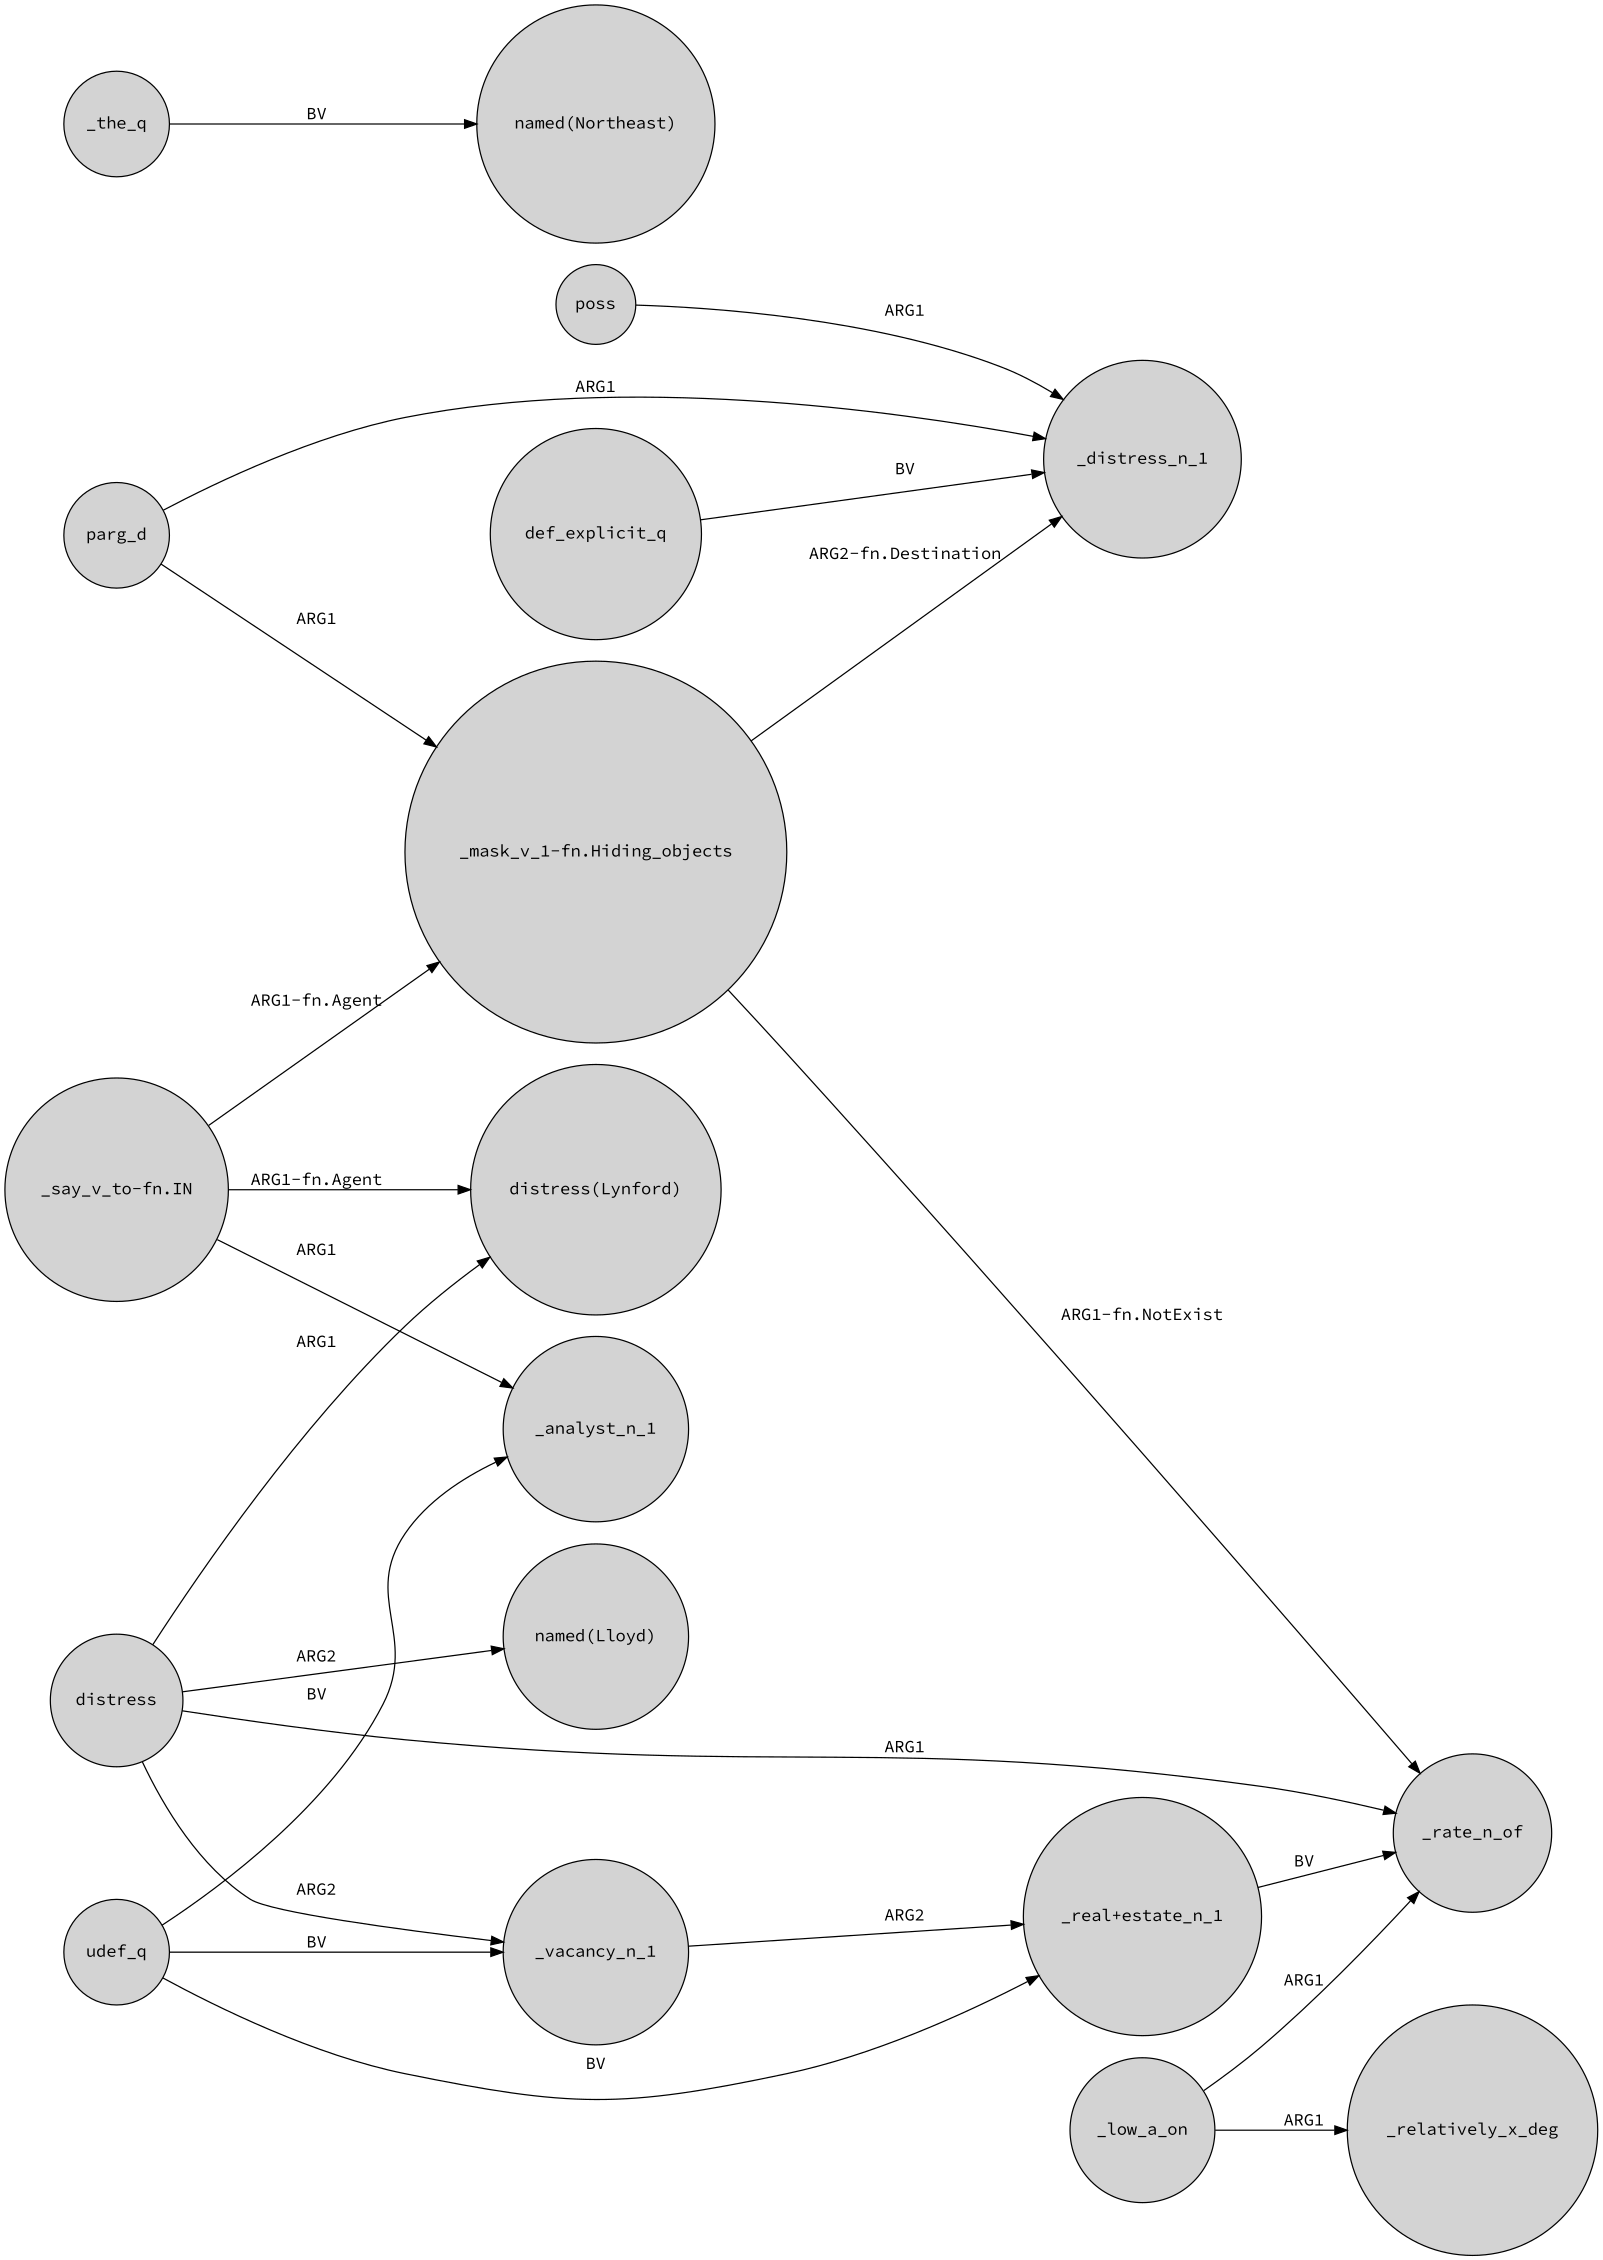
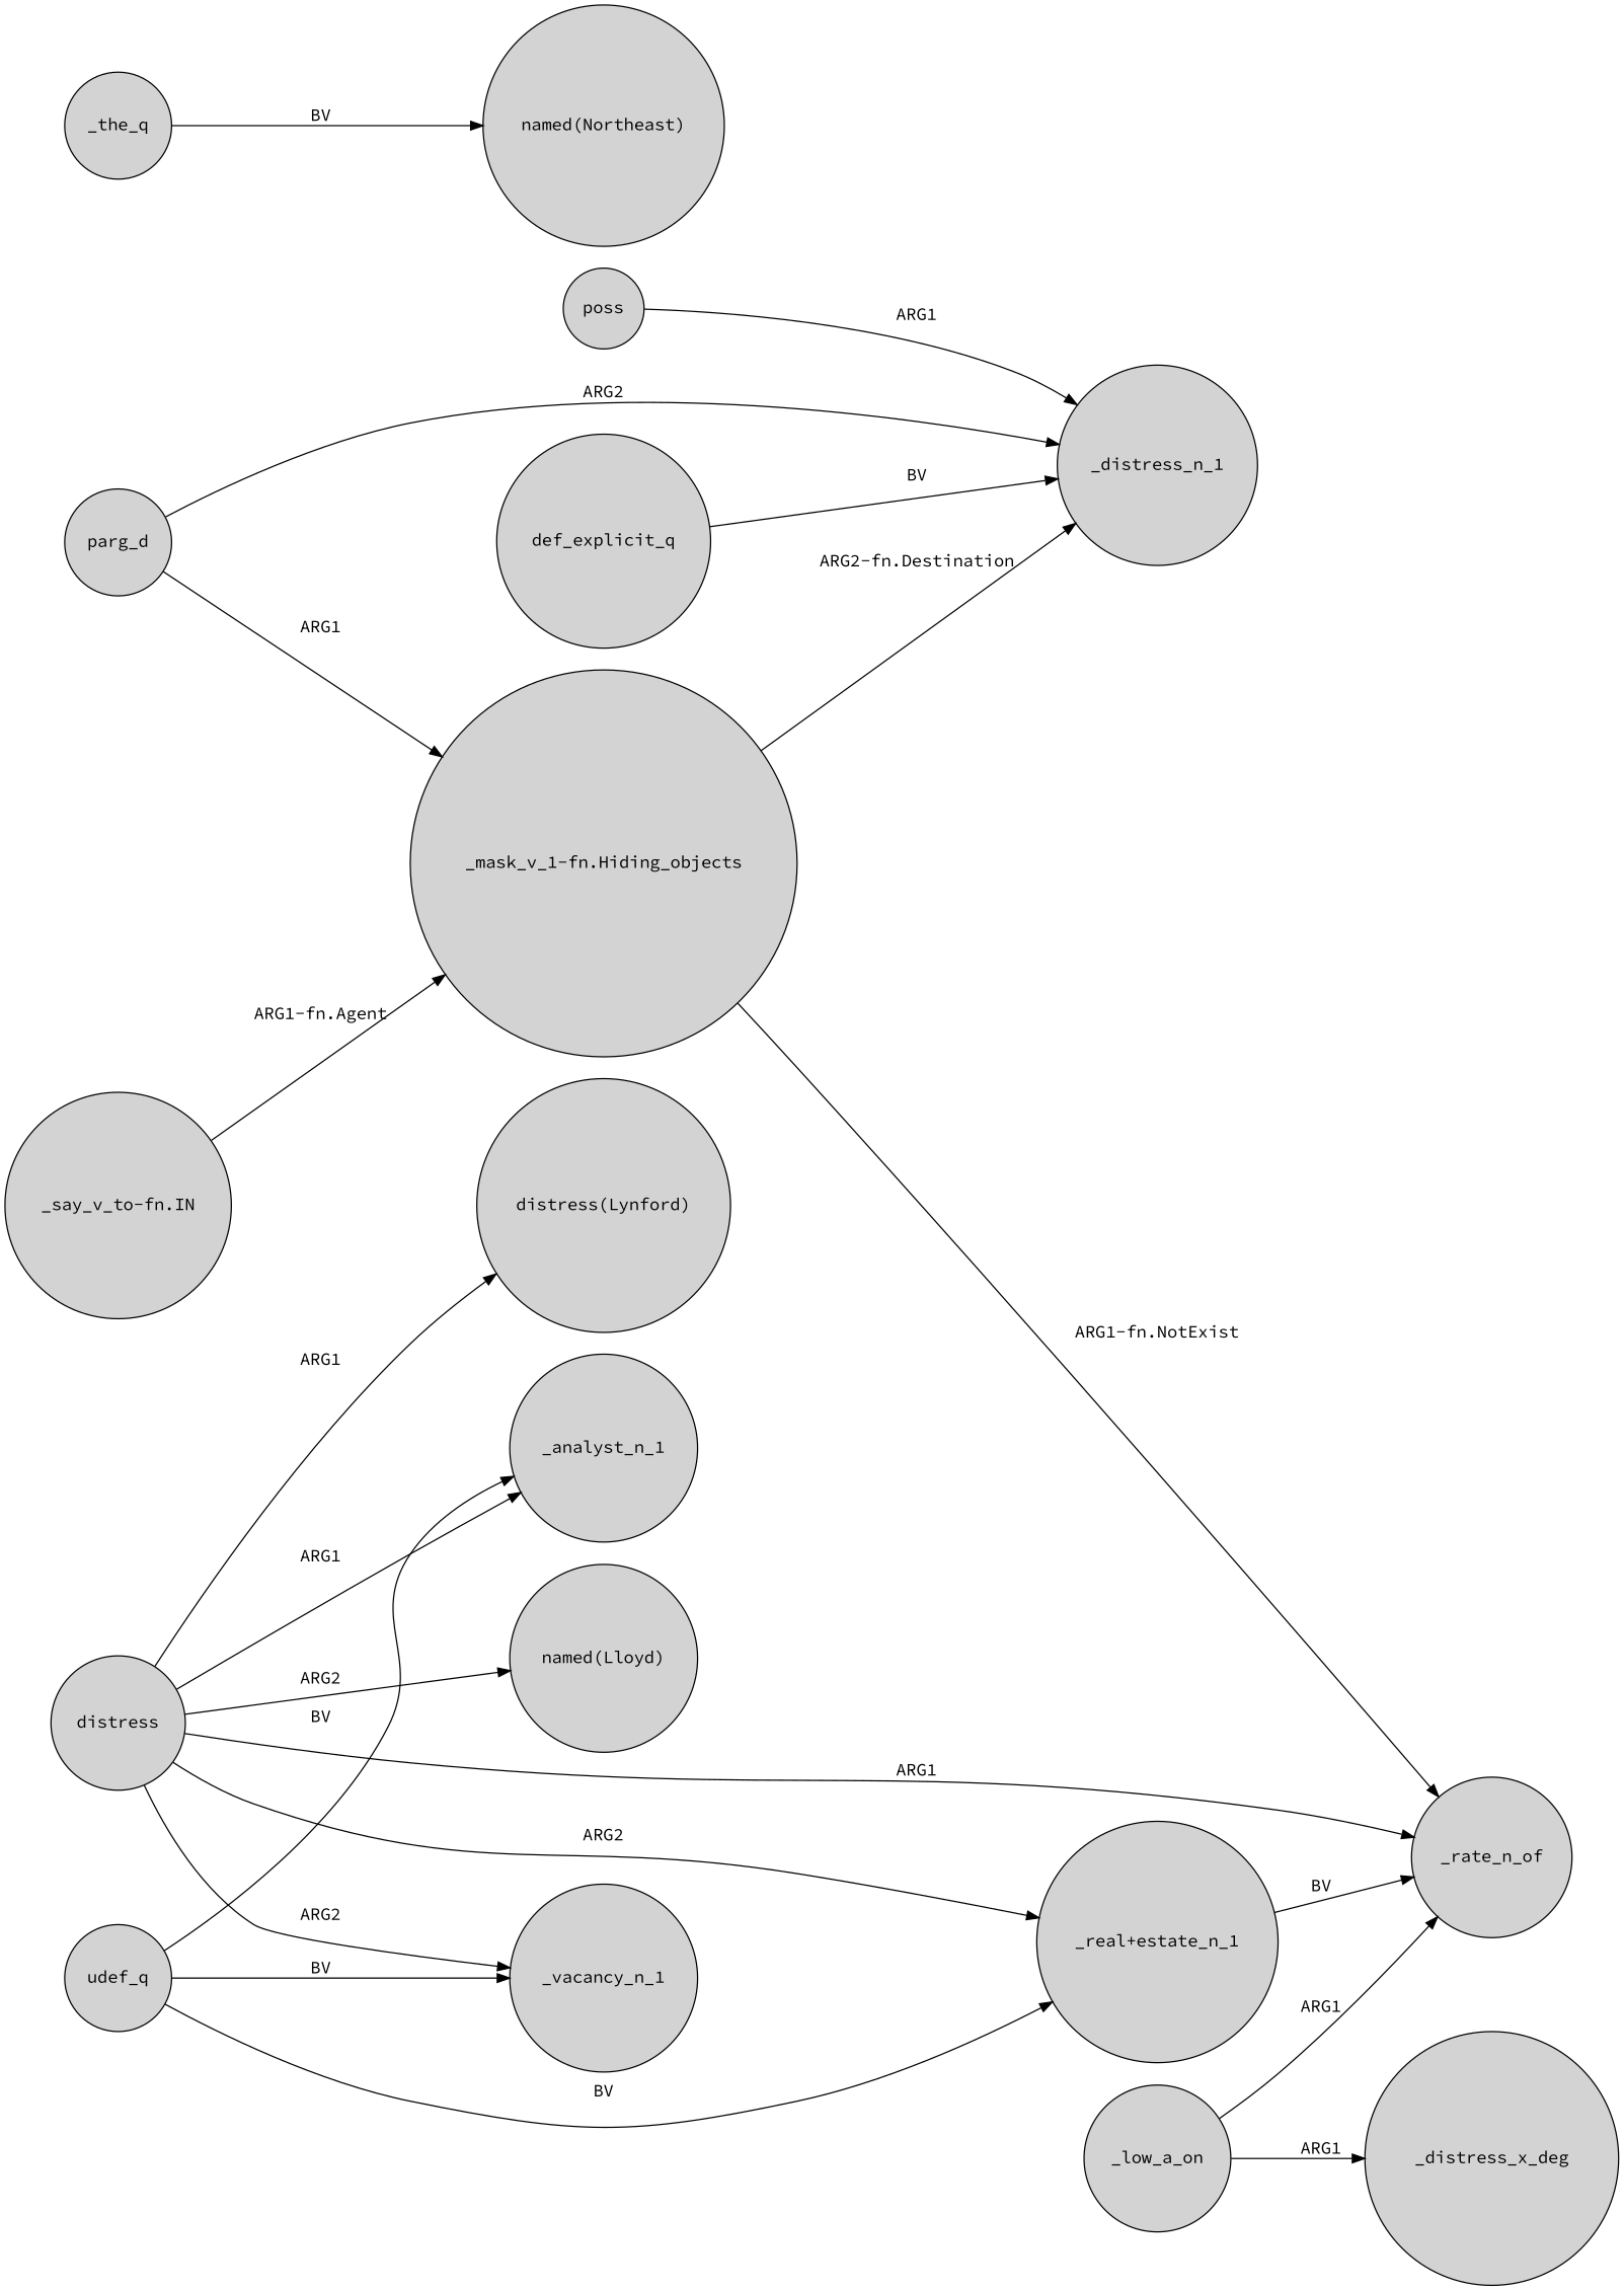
  digraph {
    fontname="Source Code Pro"
    rankdir=LR
    node [fontname="Source Code Pro" shape=circle style=filled]
    edge [fontname="Source Code Pro"]
    poss
    _distress_n_1
    n3 [label="distress(Lynford)"]
    n4 [label=distress]
    "named(Lloyd)"
    _rate_n_of
    _vacancy_n_1
    "_real+estate_n_1"
    _analyst_n_1
    _low_a_on
-   _relatively_x_deg
+   _relatively_x_deg [label=_distress_x_deg]
    "_mask_v_1-fn.Hiding_objects"
    udef_q
    def_explicit_q
    "_say_v_to-fn.IN"
    _the_q
    "named(Northeast)"
    parg_d
    poss -> _distress_n_1 [label=ARG1]
    n4 -> n3 [label=ARG1]
    n4 -> "named(Lloyd)" [label=ARG2]
    n4 -> _rate_n_of [label=ARG1]
    n4 -> _vacancy_n_1 [label=ARG2]
-   _vacancy_n_1 -> "_real+estate_n_1" [label=ARG2]
-   "_say_v_to-fn.IN" -> _analyst_n_1 [label=ARG1]
+   n4 -> "_real+estate_n_1" [label=ARG2]
+   n4 -> _analyst_n_1 [label=ARG1]
    "_real+estate_n_1" -> _rate_n_of [label=BV]
    _low_a_on -> _rate_n_of [label=ARG1]
    _low_a_on -> _relatively_x_deg [label=ARG1]
    "_mask_v_1-fn.Hiding_objects" -> _distress_n_1 [label="ARG2-fn.Destination"]
    "_mask_v_1-fn.Hiding_objects" -> _rate_n_of [label="ARG1-fn.NotExist"]
    udef_q -> _vacancy_n_1 [label=BV]
    udef_q -> "_real+estate_n_1" [label=BV]
    udef_q -> _analyst_n_1 [label=BV]
    def_explicit_q -> _distress_n_1 [label=BV]
-   "_say_v_to-fn.IN" -> n3 [label="ARG1-fn.Agent"]
    "_say_v_to-fn.IN" -> "_mask_v_1-fn.Hiding_objects" [label="ARG1-fn.Agent"]
    _the_q -> "named(Northeast)" [label=BV]
-   parg_d -> _distress_n_1 [label=ARG1]
+   parg_d -> _distress_n_1 [label=ARG2]
    parg_d -> "_mask_v_1-fn.Hiding_objects" [label=ARG1]
  }
